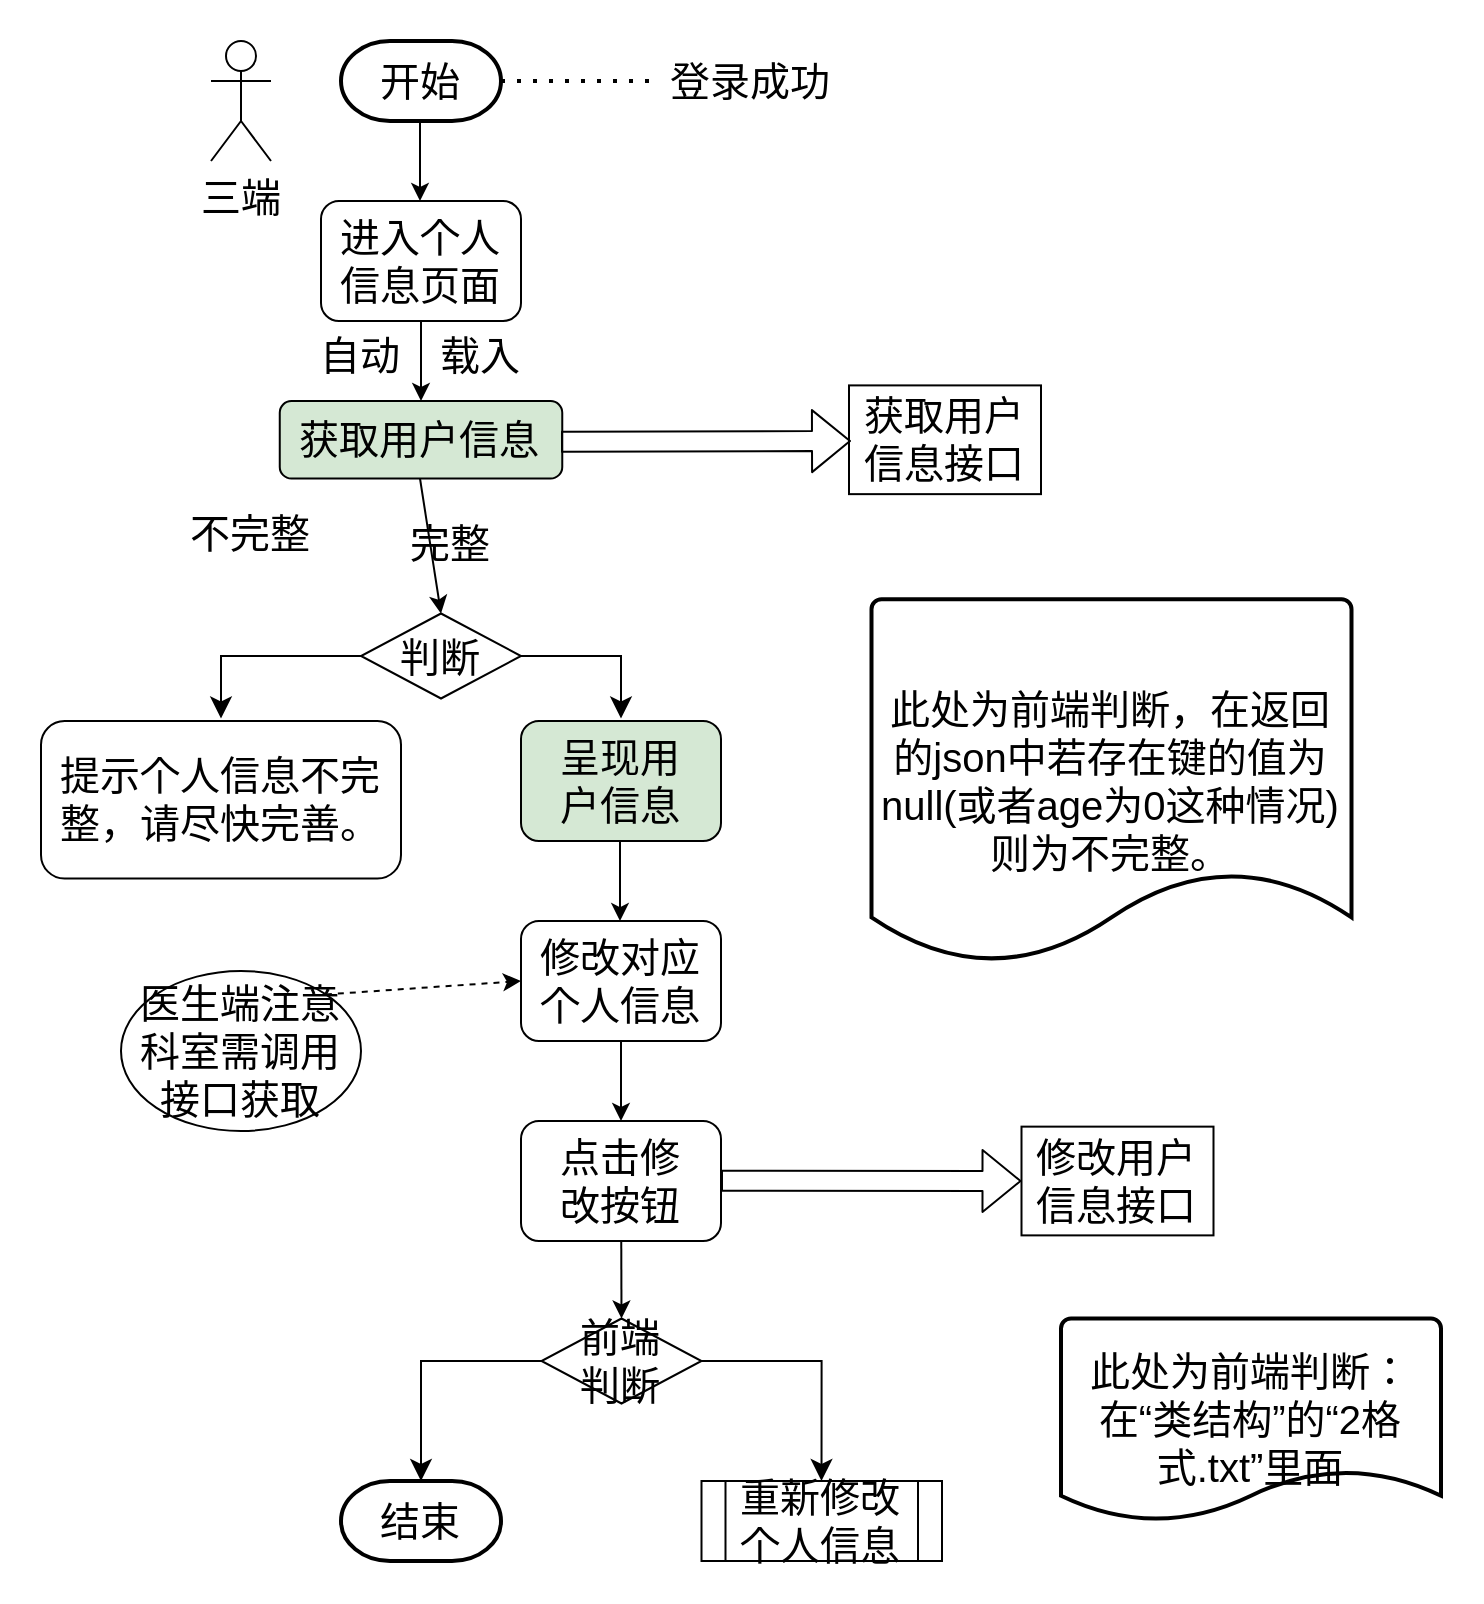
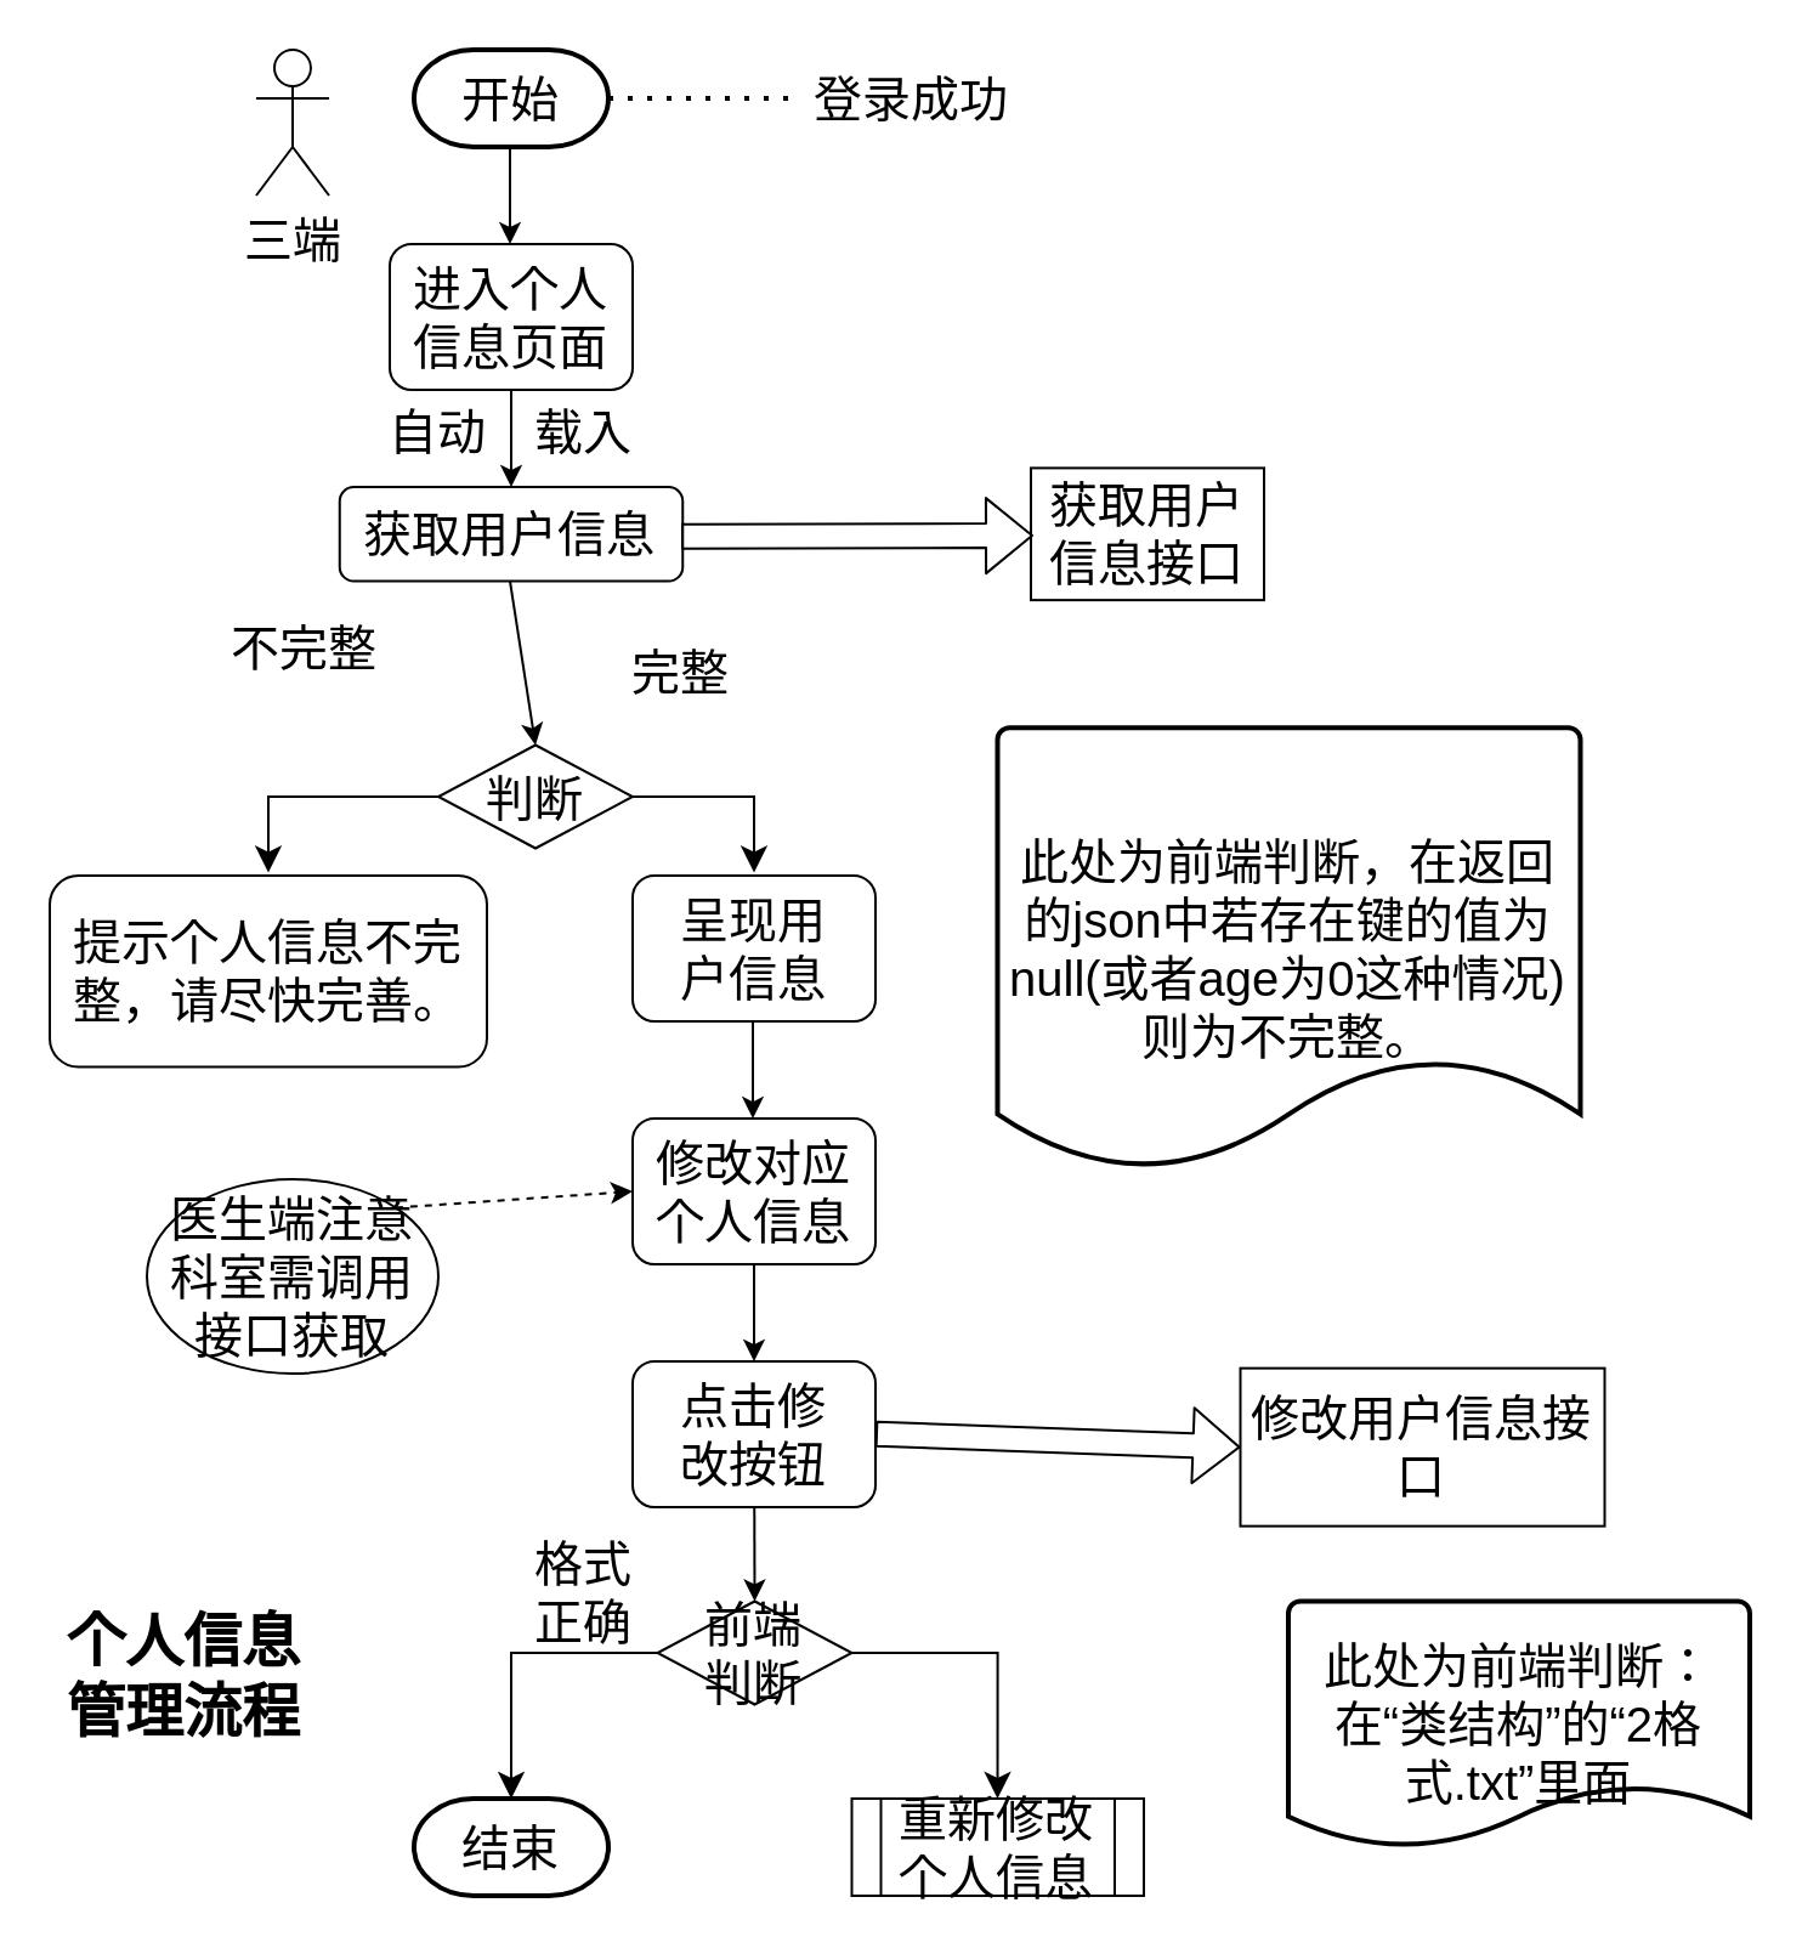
  <mxCell id="0" />
  <mxCell id="1" parent="0" />
  <mxCell id="2" value="&lt;font style=&quot;font-size: 20px;&quot;&gt;三端&lt;/font&gt;" style="shape=umlActor;verticalLabelPosition=bottom;verticalAlign=top;html=1;outlineConnect=0;" parent="1" vertex="1"><mxGeometry x="105" y="20" width="30" height="60" as="geometry" /></mxCell>
  <mxCell id="3" value="开始" style="strokeWidth=2;html=1;shape=mxgraph.flowchart.terminator;whiteSpace=wrap;fontSize=20;" parent="1" vertex="1"><mxGeometry x="170" y="20" width="80" height="40" as="geometry" /></mxCell>
  <mxCell id="4" value="" style="endArrow=classic;html=1;fontSize=20;exitX=0.5;exitY=1;exitDx=0;exitDy=0;exitPerimeter=0;strokeWidth=1;" parent="1" edge="1"><mxGeometry width="50" height="50" relative="1" as="geometry"><mxPoint x="209.5" y="60" as="sourcePoint" /><mxPoint x="209.5" y="100" as="targetPoint" /></mxGeometry></mxCell>
  <mxCell id="5" value="进入个人&lt;br&gt;信息页面" style="rounded=1;whiteSpace=wrap;html=1;fontSize=20;" parent="1" vertex="1"><mxGeometry x="160" y="100" width="100" height="60" as="geometry" /></mxCell>
  <mxCell id="6" value="" style="endArrow=classic;html=1;fontSize=20;exitX=0.5;exitY=1;exitDx=0;exitDy=0;exitPerimeter=0;strokeWidth=1;entryX=0.5;entryY=0;entryDx=0;entryDy=0;" parent="1" target="7" edge="1"><mxGeometry width="50" height="50" relative="1" as="geometry"><mxPoint x="209.5" y="238.75" as="sourcePoint" /><mxPoint x="209.5" y="278.75" as="targetPoint" /></mxGeometry></mxCell>
  <mxCell id="7" value="判断" style="rhombus;whiteSpace=wrap;html=1;fontSize=20;" parent="1" vertex="1"><mxGeometry x="180" y="306.25" width="80" height="42.5" as="geometry" /></mxCell>
  <mxCell id="8" value="" style="edgeStyle=segmentEdgeStyle;endArrow=classic;html=1;curved=0;rounded=0;endSize=8;startSize=8;strokeWidth=1;fontSize=20;exitX=0;exitY=0.5;exitDx=0;exitDy=0;" parent="1" source="7" edge="1"><mxGeometry width="50" height="50" relative="1" as="geometry"><mxPoint x="150" y="298.75" as="sourcePoint" /><mxPoint x="110" y="358.75" as="targetPoint" /></mxGeometry></mxCell>
  <mxCell id="9" value="" style="edgeStyle=segmentEdgeStyle;endArrow=classic;html=1;curved=0;rounded=0;endSize=8;startSize=8;strokeWidth=1;fontSize=20;exitX=1;exitY=0.5;exitDx=0;exitDy=0;" parent="1" source="7" edge="1"><mxGeometry width="50" height="50" relative="1" as="geometry"><mxPoint x="270" y="278.75" as="sourcePoint" /><mxPoint x="310" y="358.75" as="targetPoint" /></mxGeometry></mxCell>
  <mxCell id="10" value="" style="endArrow=classic;html=1;fontSize=20;strokeWidth=1;exitX=0.5;exitY=1;exitDx=0;exitDy=0;entryX=0.5;entryY=0;entryDx=0;entryDy=0;" parent="1" target="11" edge="1"><mxGeometry width="50" height="50" relative="1" as="geometry"><mxPoint x="310.125" y="620" as="sourcePoint" /><mxPoint x="310" y="660" as="targetPoint" /></mxGeometry></mxCell>
  <mxCell id="11" value="前端&lt;br&gt;判断" style="rhombus;whiteSpace=wrap;html=1;fontSize=20;" parent="1" vertex="1"><mxGeometry x="270.25" y="658.75" width="80" height="42.5" as="geometry" /></mxCell>
  <mxCell id="12" value="" style="edgeStyle=segmentEdgeStyle;endArrow=classic;html=1;curved=0;rounded=0;endSize=8;startSize=8;strokeWidth=1;fontSize=20;exitX=0;exitY=0.5;exitDx=0;exitDy=0;" parent="1" source="11" edge="1"><mxGeometry width="50" height="50" relative="1" as="geometry"><mxPoint x="270" y="678.75" as="sourcePoint" /><mxPoint x="210" y="740" as="targetPoint" /></mxGeometry></mxCell>
  <mxCell id="13" value="" style="edgeStyle=segmentEdgeStyle;endArrow=classic;html=1;curved=0;rounded=0;endSize=8;startSize=8;strokeWidth=1;fontSize=20;exitX=1;exitY=0.5;exitDx=0;exitDy=0;" parent="1" source="11" edge="1"><mxGeometry width="50" height="50" relative="1" as="geometry"><mxPoint x="350.25" y="678.75" as="sourcePoint" /><mxPoint x="410.25" y="740" as="targetPoint" /></mxGeometry></mxCell>
+ <mxCell id="14" value="格式正确" style="text;html=1;strokeColor=none;fillColor=none;align=center;verticalAlign=middle;whiteSpace=wrap;rounded=0;fontSize=20;" parent="1" vertex="1"><mxGeometry x="210" y="630" width="60" height="50" as="geometry" /></mxCell>
  <mxCell id="15" value="结束" style="strokeWidth=2;html=1;shape=mxgraph.flowchart.terminator;whiteSpace=wrap;fontSize=20;" parent="1" vertex="1"><mxGeometry x="170" y="740" width="80" height="40" as="geometry" /></mxCell>
  <mxCell id="16" value="&lt;font style=&quot;font-size: 20px;&quot;&gt;重新修改个人信息&lt;/font&gt;" style="shape=process;whiteSpace=wrap;html=1;backgroundOutline=1;" parent="1" vertex="1"><mxGeometry x="350.25" y="740" width="120.25" height="40" as="geometry" /></mxCell>
+ <mxCell id="17" value="个人信息&lt;br&gt;管理流程" style="text;strokeColor=none;fillColor=none;html=1;fontSize=24;fontStyle=1;verticalAlign=middle;align=center;" parent="1" vertex="1"><mxGeometry x="25" y="670" width="100" height="40" as="geometry" /></mxCell>
  <mxCell id="18" value="" style="endArrow=none;dashed=1;html=1;dashPattern=1 3;strokeWidth=2;exitX=1;exitY=0.5;exitDx=0;exitDy=0;exitPerimeter=0;" parent="1" source="3" edge="1"><mxGeometry width="50" height="50" relative="1" as="geometry"><mxPoint x="450" y="240" as="sourcePoint" /><mxPoint x="330" y="40" as="targetPoint" /></mxGeometry></mxCell>
  <mxCell id="19" value="登录成功" style="text;html=1;strokeColor=none;fillColor=none;align=center;verticalAlign=middle;whiteSpace=wrap;rounded=0;fontSize=20;" parent="1" vertex="1"><mxGeometry x="330" y="25" width="90" height="30" as="geometry" /></mxCell>
- <mxCell id="20" value="获取用户信息" style="rounded=1;whiteSpace=wrap;html=1;fontSize=20;fillColor=#d5e8d4;" parent="1" vertex="1"><mxGeometry x="139.38" y="200.01" width="141.25" height="38.75" as="geometry" /></mxCell>
+ <mxCell id="20" value="获取用户信息" style="rounded=1;whiteSpace=wrap;html=1;fontSize=20;" parent="1" vertex="1"><mxGeometry x="139.38" y="200.01" width="141.25" height="38.75" as="geometry" /></mxCell>
  <mxCell id="21" value="" style="endArrow=classic;html=1;fontSize=20;exitX=0.5;exitY=1;exitDx=0;exitDy=0;" parent="1" source="5" edge="1"><mxGeometry width="50" height="50" relative="1" as="geometry"><mxPoint x="450" y="310" as="sourcePoint" /><mxPoint x="210" y="200" as="targetPoint" /></mxGeometry></mxCell>
  <mxCell id="22" value="" style="shape=flexArrow;endArrow=classic;html=1;exitX=1;exitY=0.5;exitDx=0;exitDy=0;" parent="1" edge="1"><mxGeometry width="50" height="50" relative="1" as="geometry"><mxPoint x="280" y="220.38" as="sourcePoint" /><mxPoint x="425" y="220.005" as="targetPoint" /></mxGeometry></mxCell>
  <mxCell id="23" value="&lt;font style=&quot;font-size: 20px;&quot;&gt;获取用户信息接口&lt;/font&gt;" style="rounded=0;whiteSpace=wrap;html=1;fillColor=none;" parent="1" vertex="1"><mxGeometry x="424" y="192.2" width="96" height="54.37" as="geometry" /></mxCell>
  <mxCell id="24" value="自动" style="text;html=1;strokeColor=none;fillColor=none;align=center;verticalAlign=middle;whiteSpace=wrap;rounded=0;fontSize=20;" parent="1" vertex="1"><mxGeometry x="150" y="162.2" width="60" height="30" as="geometry" /></mxCell>
  <mxCell id="25" value="载入" style="text;html=1;strokeColor=none;fillColor=none;align=center;verticalAlign=middle;whiteSpace=wrap;rounded=0;fontSize=20;" parent="1" vertex="1"><mxGeometry x="210" y="162.2" width="60" height="30" as="geometry" /></mxCell>
- <mxCell id="26" value="完整" style="text;html=1;strokeColor=none;fillColor=none;align=center;verticalAlign=middle;whiteSpace=wrap;rounded=0;fontSize=20;" parent="1" vertex="1"><mxGeometry x="195" y="255.63" width="60" height="30" as="geometry" /></mxCell>
+ <mxCell id="26" value="完整" style="text;html=1;strokeColor=none;fillColor=none;align=center;verticalAlign=middle;whiteSpace=wrap;rounded=0;fontSize=20;" parent="1" vertex="1"><mxGeometry x="250" y="260.63" width="60" height="30" as="geometry" /></mxCell>
  <mxCell id="27" value="不完整" style="text;html=1;strokeColor=none;fillColor=none;align=center;verticalAlign=middle;whiteSpace=wrap;rounded=0;fontSize=20;" parent="1" vertex="1"><mxGeometry x="90" y="250.63" width="70" height="30" as="geometry" /></mxCell>
- <mxCell id="28" value="此处为前端判断，在返回的json中若存在键的值为null(或者age为0这种情况)则为不完整。" style="strokeWidth=2;html=1;shape=mxgraph.flowchart.document2;whiteSpace=wrap;size=0.25;fontSize=20;" parent="1" vertex="1"><mxGeometry x="435.25" y="299.07" width="240" height="181.87" as="geometry" /></mxCell>
+ <mxCell id="28" value="此处为前端判断，在返回的json中若存在键的值为null(或者age为0这种情况)则为不完整。" style="strokeWidth=2;html=1;shape=mxgraph.flowchart.document2;whiteSpace=wrap;size=0.25;fontSize=20;" parent="1" vertex="1"><mxGeometry x="410.25" y="299.07" width="240" height="181.87" as="geometry" /></mxCell>
  <mxCell id="29" value="提示个人信息不完整，请尽快完善。" style="rounded=1;whiteSpace=wrap;html=1;fontSize=20;" parent="1" vertex="1"><mxGeometry x="20" y="360.01" width="180" height="78.75" as="geometry" /></mxCell>
- <mxCell id="30" value="呈现用&lt;br&gt;户信息" style="rounded=1;whiteSpace=wrap;html=1;fontSize=20;fillColor=#d5e8d4;" parent="1" vertex="1"><mxGeometry x="260" y="360.01" width="100" height="60" as="geometry" /></mxCell>
+ <mxCell id="30" value="呈现用&lt;br&gt;户信息" style="rounded=1;whiteSpace=wrap;html=1;fontSize=20;" parent="1" vertex="1"><mxGeometry x="260" y="360.01" width="100" height="60" as="geometry" /></mxCell>
  <mxCell id="31" value="" style="endArrow=classic;html=1;fontSize=20;exitX=0.5;exitY=1;exitDx=0;exitDy=0;exitPerimeter=0;strokeWidth=1;" parent="1" edge="1"><mxGeometry width="50" height="50" relative="1" as="geometry"><mxPoint x="309.5" y="420.01" as="sourcePoint" /><mxPoint x="309.5" y="460.01" as="targetPoint" /></mxGeometry></mxCell>
  <mxCell id="32" value="修改对应个人信息" style="rounded=1;whiteSpace=wrap;html=1;fontSize=20;" parent="1" vertex="1"><mxGeometry x="260" y="460" width="100" height="60" as="geometry" /></mxCell>
  <mxCell id="33" value="" style="endArrow=classic;html=1;fontSize=20;exitX=0.5;exitY=1;exitDx=0;exitDy=0;exitPerimeter=0;strokeWidth=1;" parent="1" edge="1"><mxGeometry width="50" height="50" relative="1" as="geometry"><mxPoint x="310" y="520" as="sourcePoint" /><mxPoint x="310" y="560" as="targetPoint" /></mxGeometry></mxCell>
  <mxCell id="34" value="点击修&lt;br&gt;改按钮" style="rounded=1;whiteSpace=wrap;html=1;fontSize=20;" parent="1" vertex="1"><mxGeometry x="260" y="560" width="100" height="60" as="geometry" /></mxCell>
  <mxCell id="35" value="" style="shape=flexArrow;endArrow=classic;html=1;exitX=1;exitY=0.5;exitDx=0;exitDy=0;entryX=0;entryY=0.5;entryDx=0;entryDy=0;" parent="1" target="36" edge="1"><mxGeometry width="50" height="50" relative="1" as="geometry"><mxPoint x="360" y="589.88" as="sourcePoint" /><mxPoint x="505" y="589.505" as="targetPoint" /></mxGeometry></mxCell>
- <mxCell id="36" value="&lt;font style=&quot;font-size: 20px;&quot;&gt;修改用户信息接口&lt;/font&gt;" style="rounded=0;whiteSpace=wrap;html=1;fillColor=none;" parent="1" vertex="1"><mxGeometry x="510.25" y="562.82" width="96" height="54.37" as="geometry" /></mxCell>
+ <mxCell id="36" value="&lt;font style=&quot;font-size: 20px;&quot;&gt;修改用户信息接口&lt;/font&gt;" style="rounded=0;whiteSpace=wrap;html=1;fillColor=none;" parent="1" vertex="1"><mxGeometry x="510.25" y="562.82" width="150" height="65" as="geometry" /></mxCell>
  <mxCell id="37" value="此处为前端判断：在“类结构”的“2格式.txt”里面" style="strokeWidth=2;html=1;shape=mxgraph.flowchart.document2;whiteSpace=wrap;size=0.25;fontSize=20;" parent="1" vertex="1"><mxGeometry x="530" y="658.75" width="190" height="101.25" as="geometry" /></mxCell>
  <mxCell id="38" value="" style="endArrow=classic;html=1;entryX=0;entryY=0.5;entryDx=0;entryDy=0;exitX=1;exitY=0;exitDx=0;exitDy=0;dashed=1;" edge="1" parent="1" source="39" target="32"><mxGeometry width="50" height="50" relative="1" as="geometry"><mxPoint x="200" y="510" as="sourcePoint" /><mxPoint x="450" y="490" as="targetPoint" /></mxGeometry></mxCell>
  <mxCell id="39" value="&lt;font style=&quot;font-size: 20px;&quot;&gt;医生端注意科室需调用接口获取&lt;/font&gt;" style="ellipse;whiteSpace=wrap;html=1;" vertex="1" parent="1"><mxGeometry x="60" y="485" width="120" height="80" as="geometry" /></mxCell>
